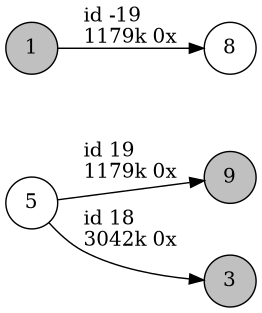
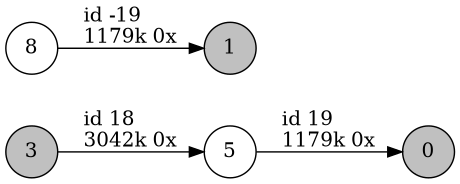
  digraph {
    nodesep=0.5
    rankdir=LR
    node [fillcolor=grey shape=circle style=filled]
    edge [color=black]
-   0 [height=0.3 label=9]
+   0 [height=0.3]
    1 [height=0.3]
    n3 [height=0.3 label=8 fillcolor="" style=""]
    3 [height=0.3]
    5 [height=0.3 fillcolor="" style=""]
-   1 -> n3 [label="id -19\l1179k 0x"]
-   5 -> 3 [label="id 18\l3042k 0x"]
+   n3 -> 1 [label="id -19\l1179k 0x"]
+   3 -> 5 [label="id 18\l3042k 0x"]
    5 -> 0 [label="id 19\l1179k 0x"]
  }
